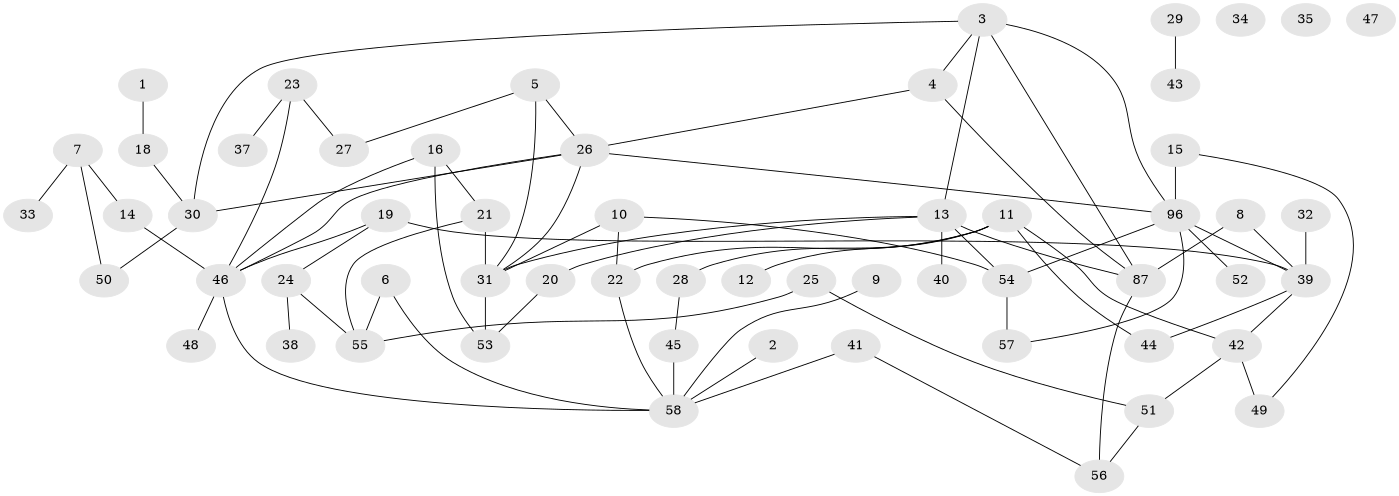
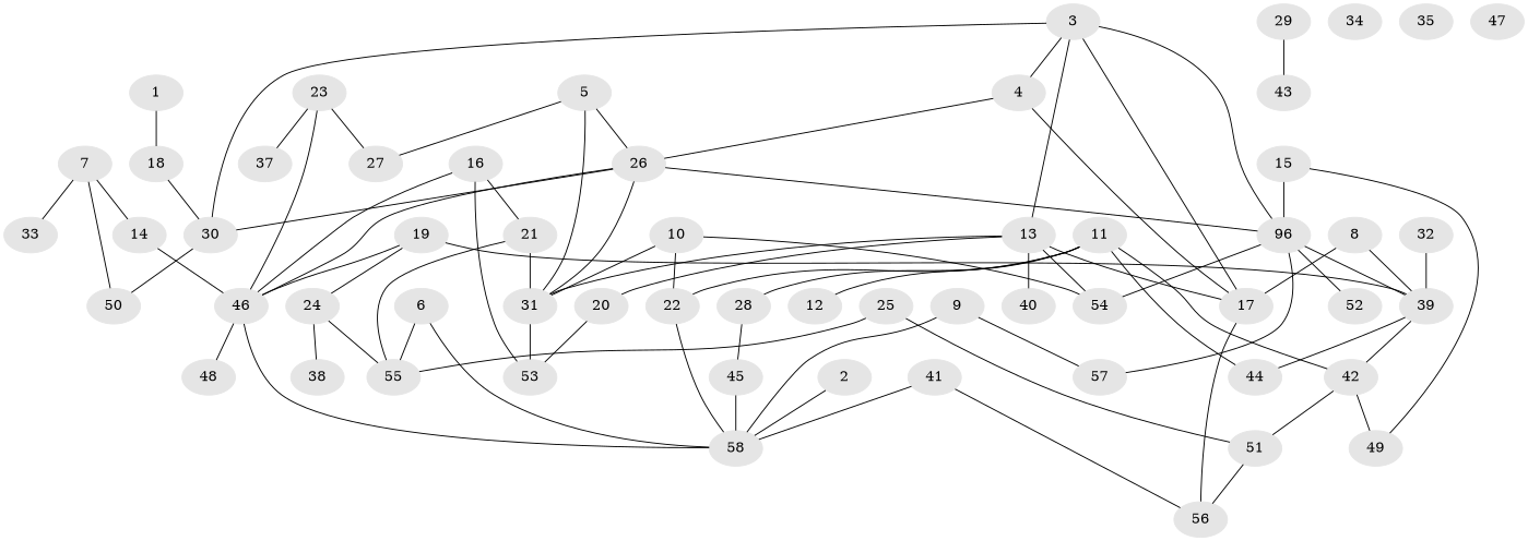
  graph {
    node [color=gray90 style=filled]
    1
    18
    30
    2
    58
    3
    4
    13
-   17 [label=87]
+   17
    n10 [label=96]
    26
    31
    54
    20
    40
    56
    50
    39
    57
    52
    46
    5
    27
    53
    6
    55
    7
    14
    33
    8
    42
    44
    9
    10
    22
    11
    12
    28
    45
    49
    51
    48
    15
    16
    21
    19
    24
    38
    23
    37
    25
    29
    43
    32
    34
    35
    41
    47
    1 -- 18
    18 -- 30
    30 -- 50
    2 -- 58
    3 -- 30
    3 -- 4
    3 -- 13
    3 -- 17
    3 -- n10
    4 -- 17
    4 -- 26
    13 -- 17
    13 -- 31
    13 -- 54
    13 -- 20
    13 -- 40
    17 -- 56
    n10 -- 54
    n10 -- 39
    n10 -- 57
    n10 -- 52
    26 -- 30
    26 -- n10
    26 -- 31
    26 -- 46
    31 -- 53
    20 -- 53
    39 -- 42
    39 -- 44
    46 -- 58
    46 -- 48
    5 -- 26
    5 -- 31
    5 -- 27
    6 -- 58
    6 -- 55
    7 -- 50
    7 -- 14
    7 -- 33
    14 -- 46
    8 -- 17
    8 -- 39
    42 -- 49
    42 -- 51
    9 -- 58
-   54 -- 57
+   9 -- 57
    10 -- 31
    10 -- 54
    10 -- 22
    22 -- 58
    11 -- 42
    11 -- 44
    11 -- 22
    11 -- 12
    11 -- 28
    28 -- 45
    45 -- 58
    51 -- 56
    15 -- n10
    15 -- 49
    16 -- 46
    16 -- 53
    16 -- 21
    21 -- 31
    21 -- 55
    19 -- 39
    19 -- 46
    19 -- 24
    24 -- 55
    24 -- 38
    23 -- 46
    23 -- 27
    23 -- 37
    25 -- 55
    25 -- 51
    29 -- 43
    32 -- 39
    41 -- 58
    41 -- 56
  }
